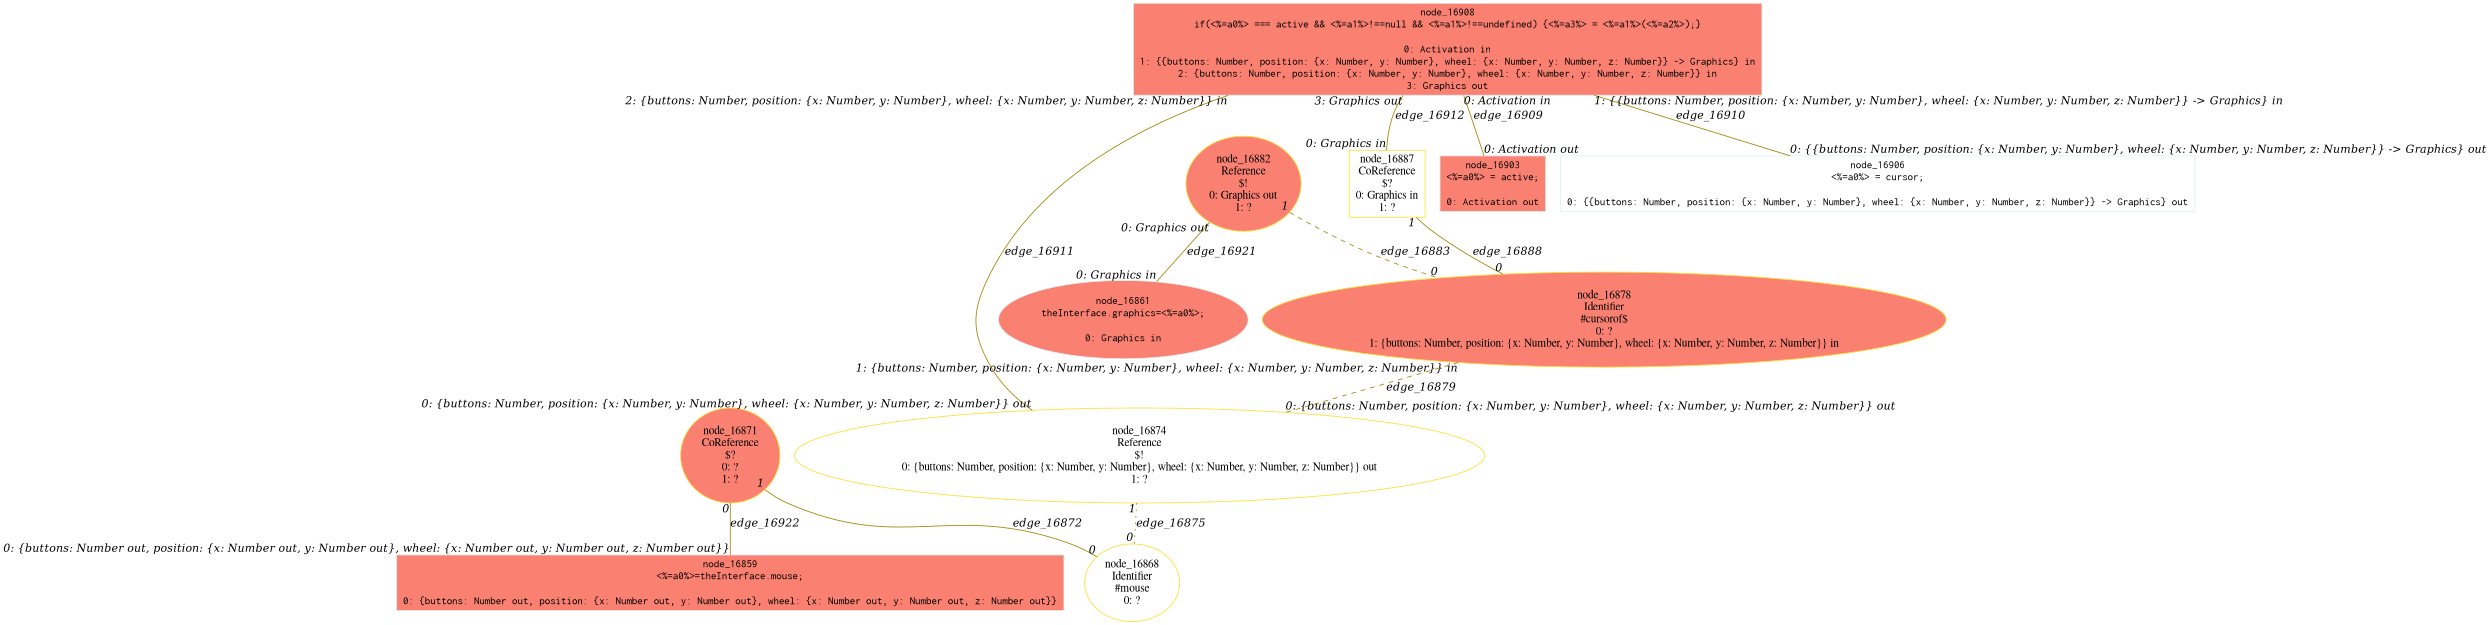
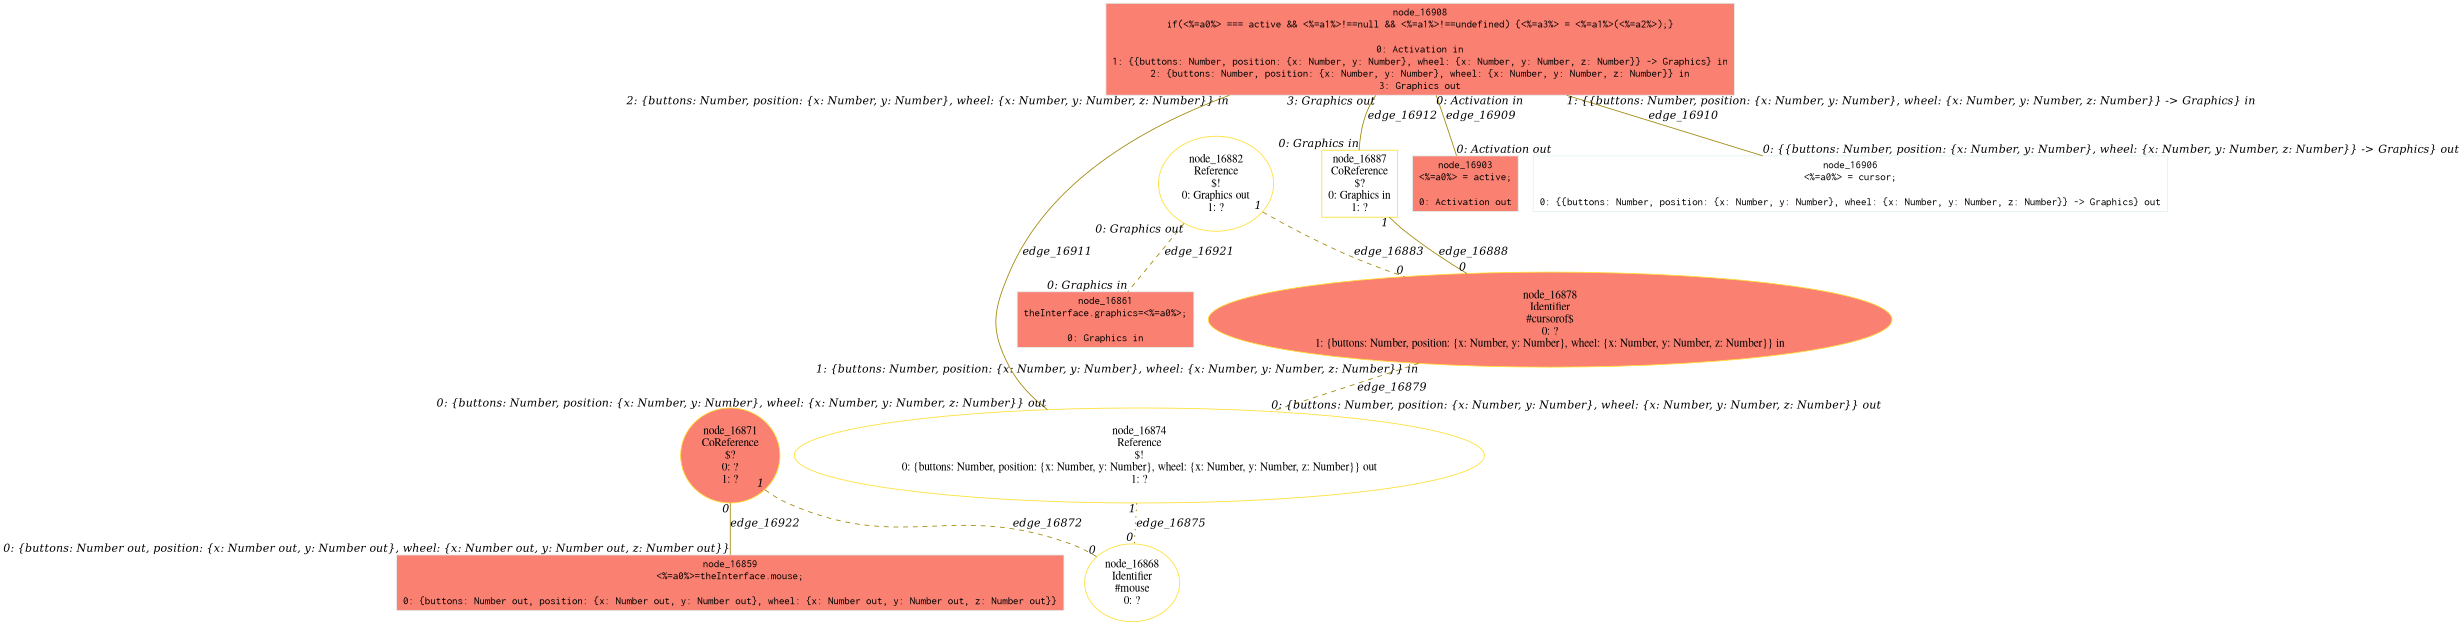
  digraph {
    node [color="#ffde2f" fillcolor=salmon fontname=Times shape=box style=filled]
    edge [arrowHead=none arrowsize=1 color="#9d8400" dir=none fontname="Times-Italic" headlabel=0 style=solid taillabel=1]
    n1 [color="#dff1f2" fontname=Courier label="node_16859\n<%=a0%>=theInterface.mouse;\n\n0: {buttons: Number out, position: {x: Number out, y: Number out}, wheel: {x: Number out, y: Number out, z: Number out}}"]
-   n2 [color="#dff1f2" fontname=Courier label="node_16861\ntheInterface.graphics=<%=a0%>;\n\n0: Graphics in" shape=ellipse]
+   n2 [color="#dff1f2" fontname=Courier label="node_16861\ntheInterface.graphics=<%=a0%>;\n\n0: Graphics in"]
    n3 [fillcolor=white label="node_16868\nIdentifier\n#mouse\n0: ?" shape=ellipse]
    n4 [label="node_16871\nCoReference\n$?\n0: ?\n1: ?" shape=ellipse]
    n5 [fillcolor=white label="node_16874\nReference\n$!\n0: {buttons: Number, position: {x: Number, y: Number}, wheel: {x: Number, y: Number, z: Number}} out\n1: ?" shape=ellipse]
    n6 [label="node_16878\nIdentifier\n#cursorof$\n0: ?\n1: {buttons: Number, position: {x: Number, y: Number}, wheel: {x: Number, y: Number, z: Number}} in" shape=ellipse]
-   n7 [label="node_16882\nReference\n$!\n0: Graphics out\n1: ?" shape=ellipse]
+   n7 [fillcolor=white label="node_16882\nReference\n$!\n0: Graphics out\n1: ?" shape=ellipse]
    n8 [fillcolor=white label="node_16887\nCoReference\n$?\n0: Graphics in\n1: ?"]
    n9 [color="#dff1f2" fontname=Courier label="node_16903\n<%=a0%> = active;\n\n0: Activation out"]
    n10 [color="#dff1f2" fillcolor=white fontname=Courier label="node_16906\n<%=a0%> = cursor;\n\n0: {{buttons: Number, position: {x: Number, y: Number}, wheel: {x: Number, y: Number, z: Number}} -> Graphics} out"]
    n11 [color="#dff1f2" fontname=Courier label="node_16908\nif(<%=a0%> === active && <%=a1%>!==null && <%=a1%>!==undefined) {<%=a3%> = <%=a1%>(<%=a2%>);}\n\n0: Activation in\n1: {{buttons: Number, position: {x: Number, y: Number}, wheel: {x: Number, y: Number, z: Number}} -> Graphics} in\n2: {buttons: Number, position: {x: Number, y: Number}, wheel: {x: Number, y: Number, z: Number}} in\n3: Graphics out"]
    n4 -> n1 [headlabel="0: {buttons: Number out, position: {x: Number out, y: Number out}, wheel: {x: Number out, y: Number out, z: Number out}}" label=edge_16922 taillabel=0]
-   n4 -> n3 [label=edge_16872]
+   n4 -> n3 [label=edge_16872 style=dashed]
    n5 -> n3 [label=edge_16875 style=dotted]
    n6 -> n5 [headlabel="0: {buttons: Number, position: {x: Number, y: Number}, wheel: {x: Number, y: Number, z: Number}} out" label=edge_16879 style=dashed taillabel="1: {buttons: Number, position: {x: Number, y: Number}, wheel: {x: Number, y: Number, z: Number}} in"]
-   n7 -> n2 [headlabel="0: Graphics in" label=edge_16921 taillabel="0: Graphics out"]
+   n7 -> n2 [headlabel="0: Graphics in" label=edge_16921 style=dashed taillabel="0: Graphics out"]
    n7 -> n6 [label=edge_16883 style=dashed]
    n8 -> n6 [label=edge_16888]
    n11 -> n5 [headlabel="0: {buttons: Number, position: {x: Number, y: Number}, wheel: {x: Number, y: Number, z: Number}} out" label=edge_16911 taillabel="2: {buttons: Number, position: {x: Number, y: Number}, wheel: {x: Number, y: Number, z: Number}} in"]
    n11 -> n8 [headlabel="0: Graphics in" label=edge_16912 taillabel="3: Graphics out"]
    n11 -> n9 [headlabel="0: Activation out" label=edge_16909 taillabel="0: Activation in"]
    n11 -> n10 [headlabel="0: {{buttons: Number, position: {x: Number, y: Number}, wheel: {x: Number, y: Number, z: Number}} -> Graphics} out" label=edge_16910 taillabel="1: {{buttons: Number, position: {x: Number, y: Number}, wheel: {x: Number, y: Number, z: Number}} -> Graphics} in"]
  }
